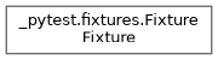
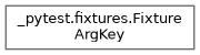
  digraph {
    rankdir=LR
-   n1 [color=grey40 fillcolor=white fontname=Helvetica fontsize=10 height=0.2 label="_pytest.fixtures.Fixture\lFixture" shape=box style=filled width=0.4]
+   n1 [color=grey40 fillcolor=white fontname=Helvetica fontsize=10 height=0.2 label="_pytest.fixtures.Fixture\lArgKey" shape=box style=filled width=0.4]
  }
